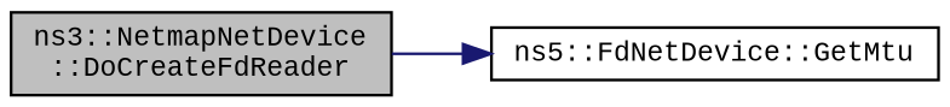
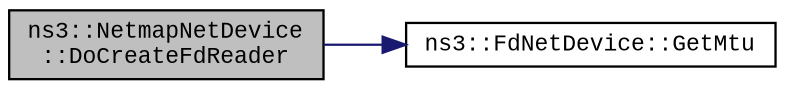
  digraph {
    rankdir=LR
    fontname="Liberation Mono"
    node [color=black fontname="Liberation Mono" fontsize=10 shape=record style=filled]
    n1 [fillcolor=grey75 fontcolor=black height=0.2 label="ns3::NetmapNetDevice\l::DoCreateFdReader" width=0.4]
-   n2 [fillcolor=white height=0.2 label="ns5::FdNetDevice::GetMtu" width=0.4]
+   n2 [fillcolor=white height=0.2 label="ns3::FdNetDevice::GetMtu" width=0.4]
    n1 -> n2 [color=midnightblue fontname="Liberation Mono" fontsize=10 labelfontname=Helvetica labelfontsize=10 style=solid]
  }
